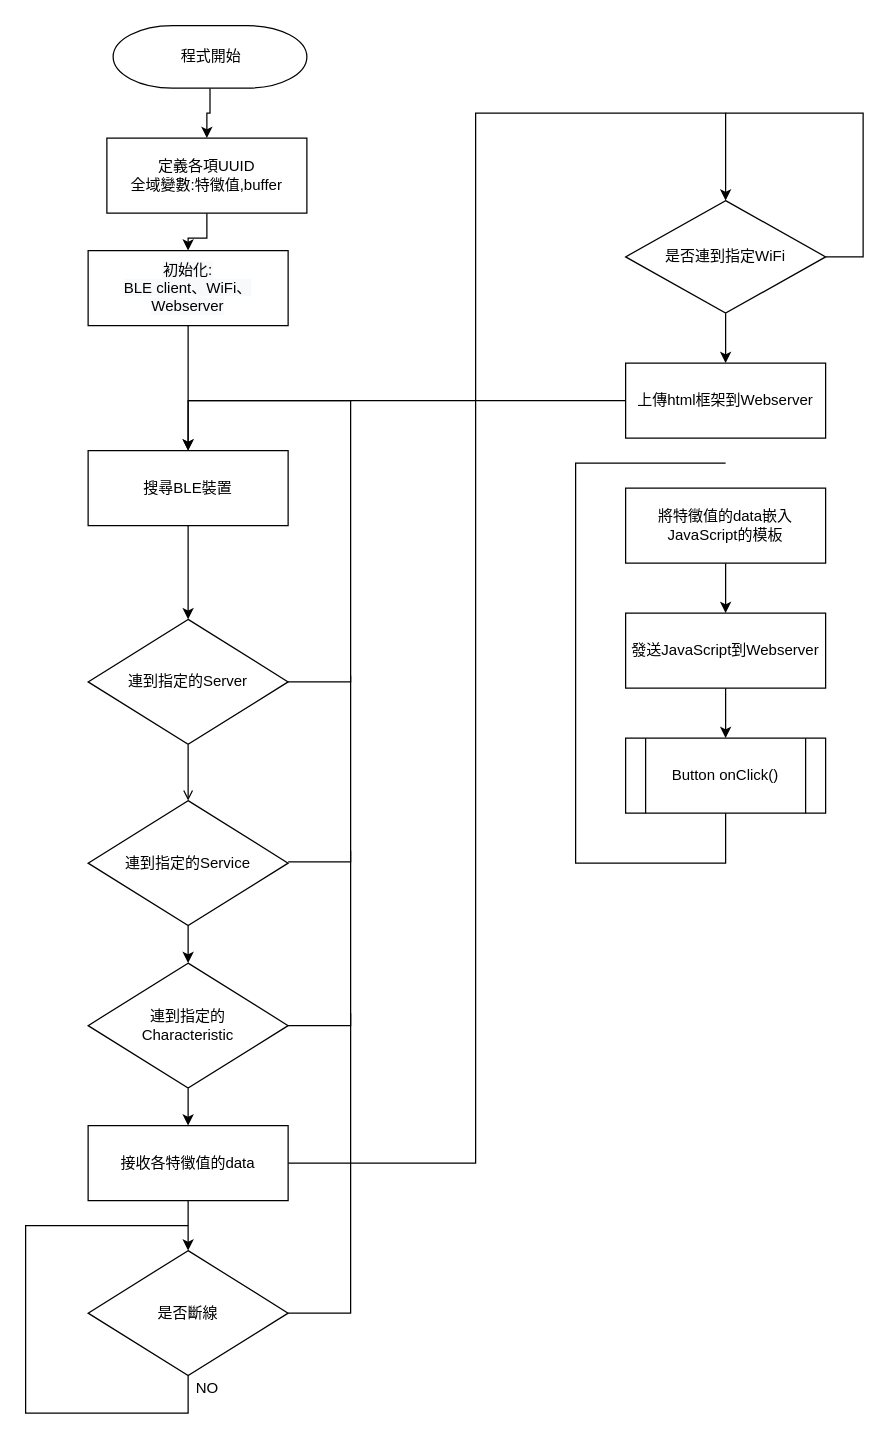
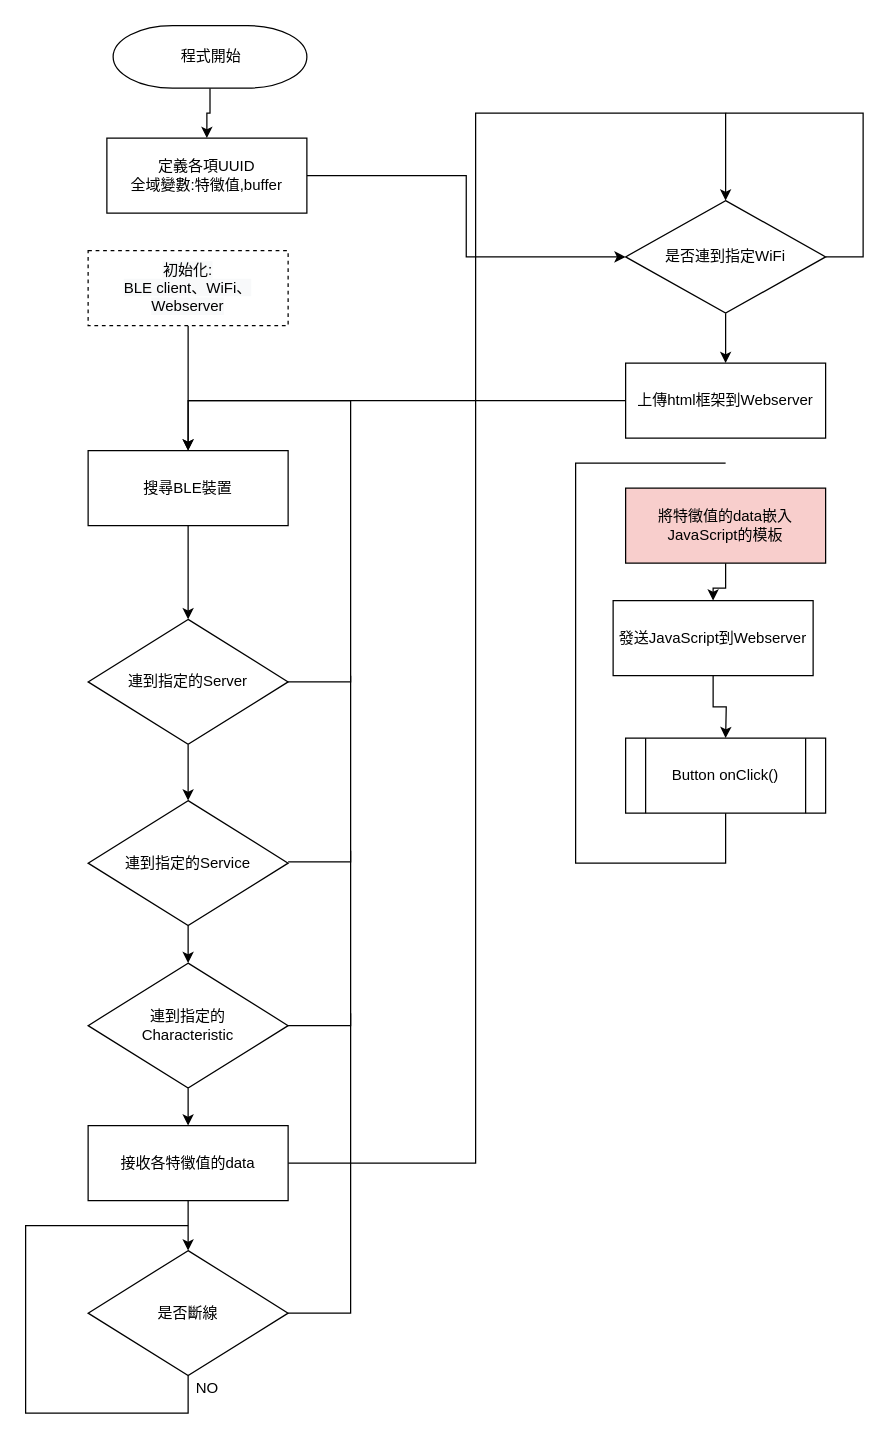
  <mxCell id="0" />
  <mxCell id="1" parent="0" />
  <mxCell id="2" style="edgeStyle=orthogonalEdgeStyle;rounded=0;orthogonalLoop=1;jettySize=auto;html=1;entryX=0.5;entryY=0;entryDx=0;entryDy=0;fontSize=12;" parent="1" source="3" target="5" edge="1"><mxGeometry relative="1" as="geometry" /></mxCell>
  <mxCell id="3" value="程式開始" style="shape=mxgraph.flowchart.terminator;strokeWidth=1;gradientDirection=north;fontStyle=0;html=1;fillColor=default;strokeColor=default;fontSize=12;" parent="1" vertex="1"><mxGeometry x="90" y="20" width="155" height="50" as="geometry" /></mxCell>
- <mxCell id="4" value="" style="edgeStyle=orthogonalEdgeStyle;rounded=0;orthogonalLoop=1;jettySize=auto;html=1;fontSize=12;" parent="1" source="5" target="8" edge="1"><mxGeometry relative="1" as="geometry" /></mxCell>
+ <mxCell id="4" value="" style="edgeStyle=orthogonalEdgeStyle;rounded=0;orthogonalLoop=1;jettySize=auto;html=1;fontSize=12;" parent="1" source="5" target="27" edge="1"><mxGeometry relative="1" as="geometry" /></mxCell>
  <mxCell id="5" value="定義各項UUID&lt;br style=&quot;font-size: 12px&quot;&gt;全域變數:特徵值,buffer" style="rounded=0;whiteSpace=wrap;html=1;align=center;spacingTop=0;fontSize=12;" parent="1" vertex="1"><mxGeometry x="85" y="110" width="160" height="60" as="geometry" /></mxCell>
  <mxCell id="6" value="" style="edgeStyle=orthogonalEdgeStyle;rounded=0;orthogonalLoop=1;jettySize=auto;html=1;entryX=0.5;entryY=0;entryDx=0;entryDy=0;exitX=0.5;exitY=1;exitDx=0;exitDy=0;" parent="1" source="12" target="10" edge="1"><mxGeometry relative="1" as="geometry"><mxPoint x="150" y="435" as="sourcePoint" /><mxPoint x="150" y="475" as="targetPoint" /></mxGeometry></mxCell>
  <mxCell id="7" value="" style="edgeStyle=orthogonalEdgeStyle;rounded=0;orthogonalLoop=1;jettySize=auto;html=1;" parent="1" source="8" target="12" edge="1"><mxGeometry relative="1" as="geometry" /></mxCell>
- <mxCell id="8" value="&lt;span style=&quot;color: rgb(0 , 0 , 0) ; font-family: &amp;#34;helvetica&amp;#34; ; font-size: 12px ; font-style: normal ; font-weight: 400 ; letter-spacing: normal ; text-align: center ; text-indent: 0px ; text-transform: none ; word-spacing: 0px ; background-color: rgb(248 , 249 , 250) ; display: inline ; float: none&quot;&gt;初始化:&lt;/span&gt;&lt;br style=&quot;color: rgb(0 , 0 , 0) ; font-family: &amp;#34;helvetica&amp;#34; ; font-size: 12px ; font-style: normal ; font-weight: 400 ; letter-spacing: normal ; text-align: center ; text-indent: 0px ; text-transform: none ; word-spacing: 0px ; background-color: rgb(248 , 249 , 250)&quot;&gt;&lt;span style=&quot;color: rgb(0 , 0 , 0) ; font-family: &amp;#34;helvetica&amp;#34; ; font-size: 12px ; font-style: normal ; font-weight: 400 ; letter-spacing: normal ; text-align: center ; text-indent: 0px ; text-transform: none ; word-spacing: 0px ; background-color: rgb(248 , 249 , 250) ; display: inline ; float: none&quot;&gt;BLE client、WiFi、Webserver&lt;/span&gt;" style="rounded=0;whiteSpace=wrap;html=1;align=center;spacingTop=0;fontSize=12;" parent="1" vertex="1"><mxGeometry x="70" y="200" width="160" height="60" as="geometry" /></mxCell>
- <mxCell id="9" value="" style="edgeStyle=orthogonalEdgeStyle;rounded=0;orthogonalLoop=1;jettySize=auto;html=1;endArrow=open;" parent="1" source="10" target="14" edge="1"><mxGeometry relative="1" as="geometry" /></mxCell>
+ <mxCell id="8" value="&lt;span style=&quot;color: rgb(0 , 0 , 0) ; font-family: &amp;#34;helvetica&amp;#34; ; font-size: 12px ; font-style: normal ; font-weight: 400 ; letter-spacing: normal ; text-align: center ; text-indent: 0px ; text-transform: none ; word-spacing: 0px ; background-color: rgb(248 , 249 , 250) ; display: inline ; float: none&quot;&gt;初始化:&lt;/span&gt;&lt;br style=&quot;color: rgb(0 , 0 , 0) ; font-family: &amp;#34;helvetica&amp;#34; ; font-size: 12px ; font-style: normal ; font-weight: 400 ; letter-spacing: normal ; text-align: center ; text-indent: 0px ; text-transform: none ; word-spacing: 0px ; background-color: rgb(248 , 249 , 250)&quot;&gt;&lt;span style=&quot;color: rgb(0 , 0 , 0) ; font-family: &amp;#34;helvetica&amp;#34; ; font-size: 12px ; font-style: normal ; font-weight: 400 ; letter-spacing: normal ; text-align: center ; text-indent: 0px ; text-transform: none ; word-spacing: 0px ; background-color: rgb(248 , 249 , 250) ; display: inline ; float: none&quot;&gt;BLE client、WiFi、Webserver&lt;/span&gt;" style="rounded=0;whiteSpace=wrap;html=1;align=center;spacingTop=0;fontSize=12;dashed=1;" parent="1" vertex="1"><mxGeometry x="70" y="200" width="160" height="60" as="geometry" /></mxCell>
+ <mxCell id="9" value="" style="edgeStyle=orthogonalEdgeStyle;rounded=0;orthogonalLoop=1;jettySize=auto;html=1;" parent="1" source="10" target="14" edge="1"><mxGeometry relative="1" as="geometry" /></mxCell>
  <mxCell id="10" value="連到指定的Server" style="rhombus;whiteSpace=wrap;html=1;" parent="1" vertex="1"><mxGeometry x="70" y="495" width="160" height="100" as="geometry" /></mxCell>
  <mxCell id="11" value="" style="endArrow=none;html=1;rounded=0;" parent="1" edge="1"><mxGeometry width="50" height="50" relative="1" as="geometry"><mxPoint x="230" y="545" as="sourcePoint" /><mxPoint x="150" y="320" as="targetPoint" /><Array as="points"><mxPoint x="280" y="545" /><mxPoint x="280" y="320" /></Array></mxGeometry></mxCell>
  <mxCell id="12" value="搜尋BLE裝置" style="whiteSpace=wrap;html=1;rounded=0;spacingTop=0;align=center;" parent="1" vertex="1"><mxGeometry x="70" y="360" width="160" height="60" as="geometry" /></mxCell>
  <mxCell id="13" value="" style="edgeStyle=orthogonalEdgeStyle;rounded=0;orthogonalLoop=1;jettySize=auto;html=1;" parent="1" source="14" target="17" edge="1"><mxGeometry relative="1" as="geometry" /></mxCell>
  <mxCell id="14" value="連到指定的Service" style="rhombus;whiteSpace=wrap;html=1;" parent="1" vertex="1"><mxGeometry x="70" y="640" width="160" height="100" as="geometry" /></mxCell>
  <mxCell id="15" value="" style="endArrow=none;html=1;rounded=0;" parent="1" edge="1"><mxGeometry width="50" height="50" relative="1" as="geometry"><mxPoint x="230" y="689" as="sourcePoint" /><mxPoint x="280" y="540" as="targetPoint" /><Array as="points"><mxPoint x="280" y="689" /></Array></mxGeometry></mxCell>
  <mxCell id="16" value="" style="edgeStyle=orthogonalEdgeStyle;rounded=0;orthogonalLoop=1;jettySize=auto;html=1;" parent="1" source="17" target="21" edge="1"><mxGeometry relative="1" as="geometry" /></mxCell>
  <mxCell id="17" value="連到指定的&lt;br&gt;Characteristic" style="rhombus;whiteSpace=wrap;html=1;" parent="1" vertex="1"><mxGeometry x="70" y="770" width="160" height="100" as="geometry" /></mxCell>
  <mxCell id="18" value="" style="endArrow=none;html=1;rounded=0;" parent="1" edge="1"><mxGeometry width="50" height="50" relative="1" as="geometry"><mxPoint x="230" y="820" as="sourcePoint" /><mxPoint x="280" y="680" as="targetPoint" /><Array as="points"><mxPoint x="280" y="820" /></Array></mxGeometry></mxCell>
  <mxCell id="19" value="" style="edgeStyle=orthogonalEdgeStyle;rounded=0;orthogonalLoop=1;jettySize=auto;html=1;" parent="1" source="21" target="22" edge="1"><mxGeometry relative="1" as="geometry" /></mxCell>
  <mxCell id="20" style="edgeStyle=orthogonalEdgeStyle;rounded=0;orthogonalLoop=1;jettySize=auto;html=1;exitX=1;exitY=0.5;exitDx=0;exitDy=0;entryX=0.5;entryY=0;entryDx=0;entryDy=0;" parent="1" source="21" target="27" edge="1"><mxGeometry relative="1" as="geometry"><mxPoint x="470" y="200" as="targetPoint" /><Array as="points"><mxPoint x="380" y="930" /><mxPoint x="380" y="90" /><mxPoint x="580" y="90" /></Array></mxGeometry></mxCell>
  <mxCell id="21" value="接收各特徵值的data" style="whiteSpace=wrap;html=1;" parent="1" vertex="1"><mxGeometry x="70" y="900" width="160" height="60" as="geometry" /></mxCell>
  <mxCell id="22" value="是否斷線" style="rhombus;whiteSpace=wrap;html=1;" parent="1" vertex="1"><mxGeometry x="70" y="1000" width="160" height="100" as="geometry" /></mxCell>
  <mxCell id="23" value="" style="endArrow=none;html=1;rounded=0;" parent="1" edge="1"><mxGeometry width="50" height="50" relative="1" as="geometry"><mxPoint x="150" y="980" as="sourcePoint" /><mxPoint x="150" y="1100" as="targetPoint" /><Array as="points"><mxPoint x="20" y="980" /><mxPoint x="20" y="1050" /><mxPoint x="20" y="1130" /><mxPoint x="150" y="1130" /></Array></mxGeometry></mxCell>
  <mxCell id="24" value="NO" style="text;html=1;align=center;verticalAlign=middle;resizable=0;points=[];autosize=1;strokeColor=none;fillColor=none;" parent="1" vertex="1"><mxGeometry x="150" y="1100" width="30" height="20" as="geometry" /></mxCell>
  <mxCell id="25" value="" style="endArrow=none;html=1;rounded=0;" parent="1" edge="1"><mxGeometry width="50" height="50" relative="1" as="geometry"><mxPoint x="230" y="1050" as="sourcePoint" /><mxPoint x="280" y="810" as="targetPoint" /><Array as="points"><mxPoint x="280" y="1050" /></Array></mxGeometry></mxCell>
  <mxCell id="26" value="" style="edgeStyle=orthogonalEdgeStyle;rounded=0;orthogonalLoop=1;jettySize=auto;html=1;" parent="1" source="27" edge="1"><mxGeometry relative="1" as="geometry"><mxPoint x="580" y="290" as="targetPoint" /></mxGeometry></mxCell>
  <mxCell id="27" value="是否連到指定WiFi" style="rhombus;whiteSpace=wrap;html=1;" parent="1" vertex="1"><mxGeometry x="500" y="160" width="160" height="90" as="geometry" /></mxCell>
  <mxCell id="28" value="" style="endArrow=none;html=1;rounded=0;exitX=1;exitY=0.5;exitDx=0;exitDy=0;" parent="1" source="27" edge="1"><mxGeometry width="50" height="50" relative="1" as="geometry"><mxPoint x="660" y="210" as="sourcePoint" /><mxPoint x="580" y="90" as="targetPoint" /><Array as="points"><mxPoint x="690" y="205" /><mxPoint x="690" y="90" /></Array></mxGeometry></mxCell>
  <mxCell id="29" value="" style="edgeStyle=orthogonalEdgeStyle;rounded=0;orthogonalLoop=1;jettySize=auto;html=1;" parent="1" source="30" target="12" edge="1"><mxGeometry relative="1" as="geometry" /></mxCell>
  <mxCell id="30" value="上傳html框架到Webserver" style="rounded=0;whiteSpace=wrap;html=1;" parent="1" vertex="1"><mxGeometry x="500" y="290" width="160" height="60" as="geometry" /></mxCell>
  <mxCell id="31" value="" style="edgeStyle=orthogonalEdgeStyle;rounded=0;orthogonalLoop=1;jettySize=auto;html=1;" parent="1" source="32" target="34" edge="1"><mxGeometry relative="1" as="geometry" /></mxCell>
- <mxCell id="32" value="將特徵值的data嵌入JavaScript的模板" style="rounded=0;whiteSpace=wrap;html=1;" parent="1" vertex="1"><mxGeometry x="500" y="390" width="160" height="60" as="geometry" /></mxCell>
+ <mxCell id="32" value="將特徵值的data嵌入JavaScript的模板" style="rounded=0;whiteSpace=wrap;html=1;fillColor=#f8cecc;" parent="1" vertex="1"><mxGeometry x="500" y="390" width="160" height="60" as="geometry" /></mxCell>
  <mxCell id="33" value="" style="edgeStyle=orthogonalEdgeStyle;rounded=0;orthogonalLoop=1;jettySize=auto;html=1;" parent="1" source="34" edge="1"><mxGeometry relative="1" as="geometry"><mxPoint x="580" y="590" as="targetPoint" /></mxGeometry></mxCell>
- <mxCell id="34" value="發送JavaScript到Webserver" style="rounded=0;whiteSpace=wrap;html=1;" parent="1" vertex="1"><mxGeometry x="500" y="490" width="160" height="60" as="geometry" /></mxCell>
+ <mxCell id="34" value="發送JavaScript到Webserver" style="rounded=0;whiteSpace=wrap;html=1;" parent="1" vertex="1"><mxGeometry x="490" y="480" width="160" height="60" as="geometry" /></mxCell>
  <mxCell id="35" value="Button onClick()" style="shape=process;whiteSpace=wrap;html=1;backgroundOutline=1;" parent="1" vertex="1"><mxGeometry x="500" y="590" width="160" height="60" as="geometry" /></mxCell>
  <mxCell id="36" value="" style="endArrow=none;html=1;rounded=0;" parent="1" edge="1"><mxGeometry width="50" height="50" relative="1" as="geometry"><mxPoint x="580" y="370" as="sourcePoint" /><mxPoint x="580" y="650" as="targetPoint" /><Array as="points"><mxPoint x="460" y="370" /><mxPoint x="460" y="480" /><mxPoint x="460" y="690" /><mxPoint x="580" y="690" /></Array></mxGeometry></mxCell>
